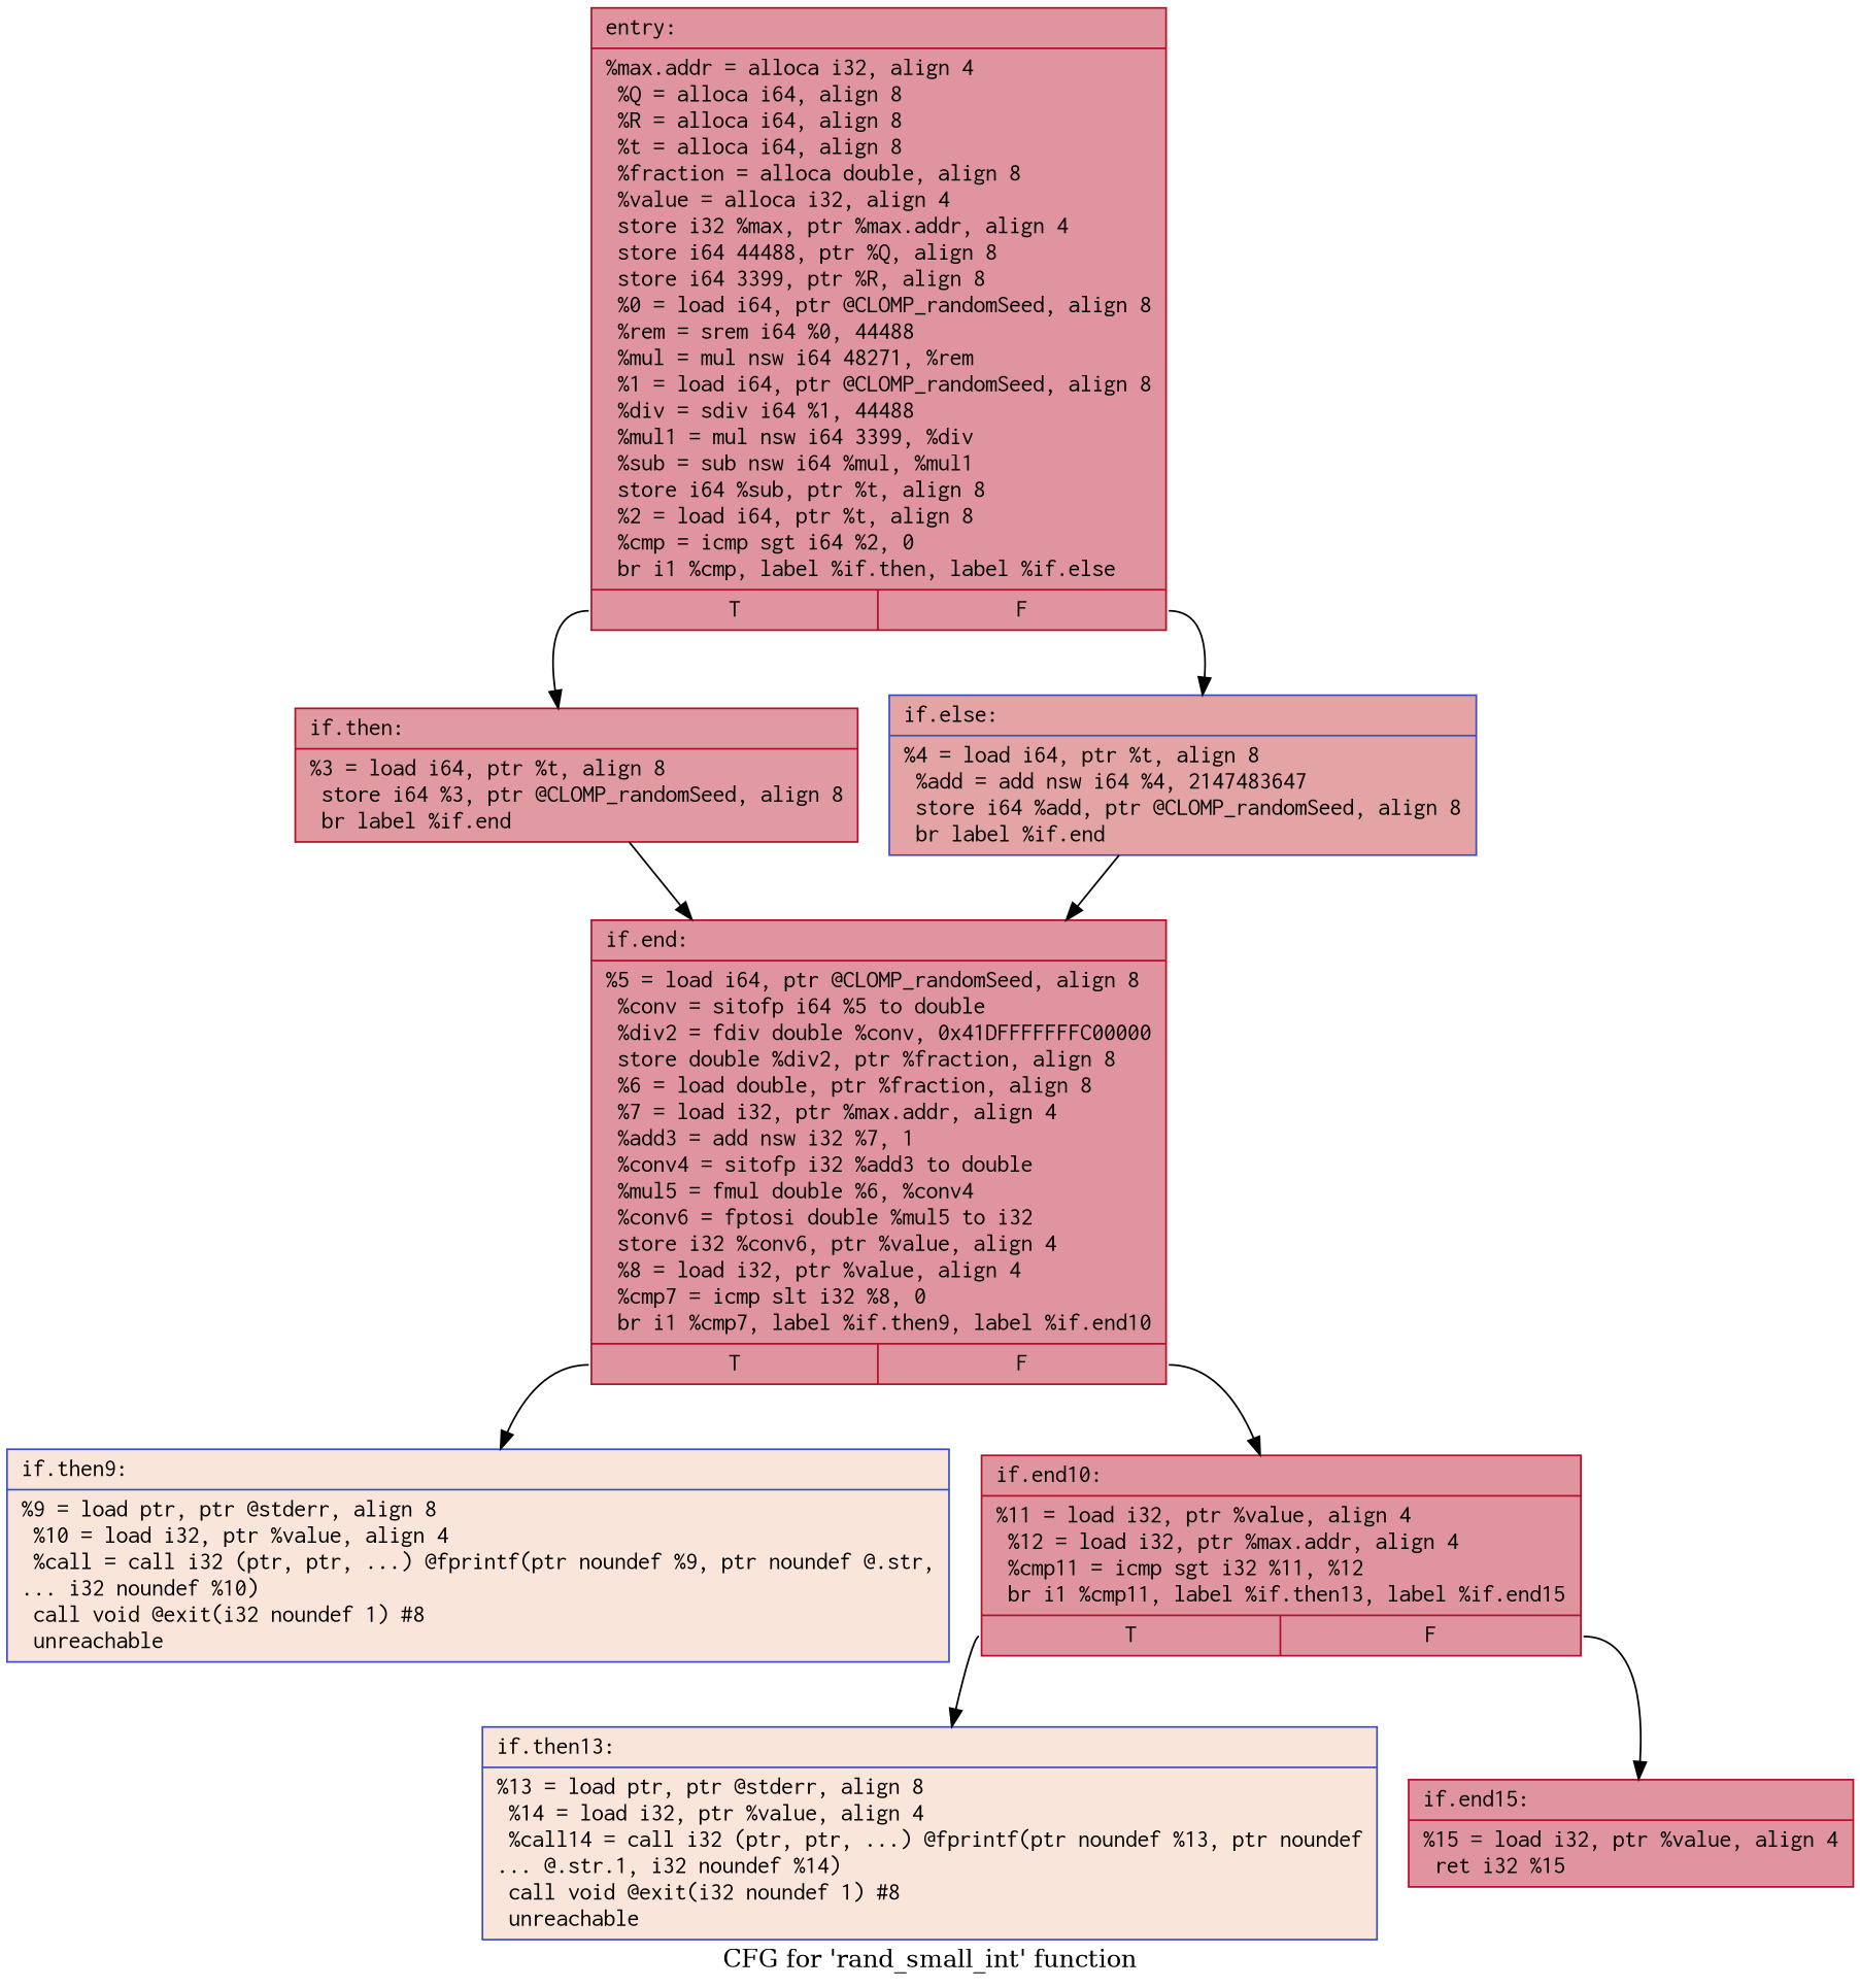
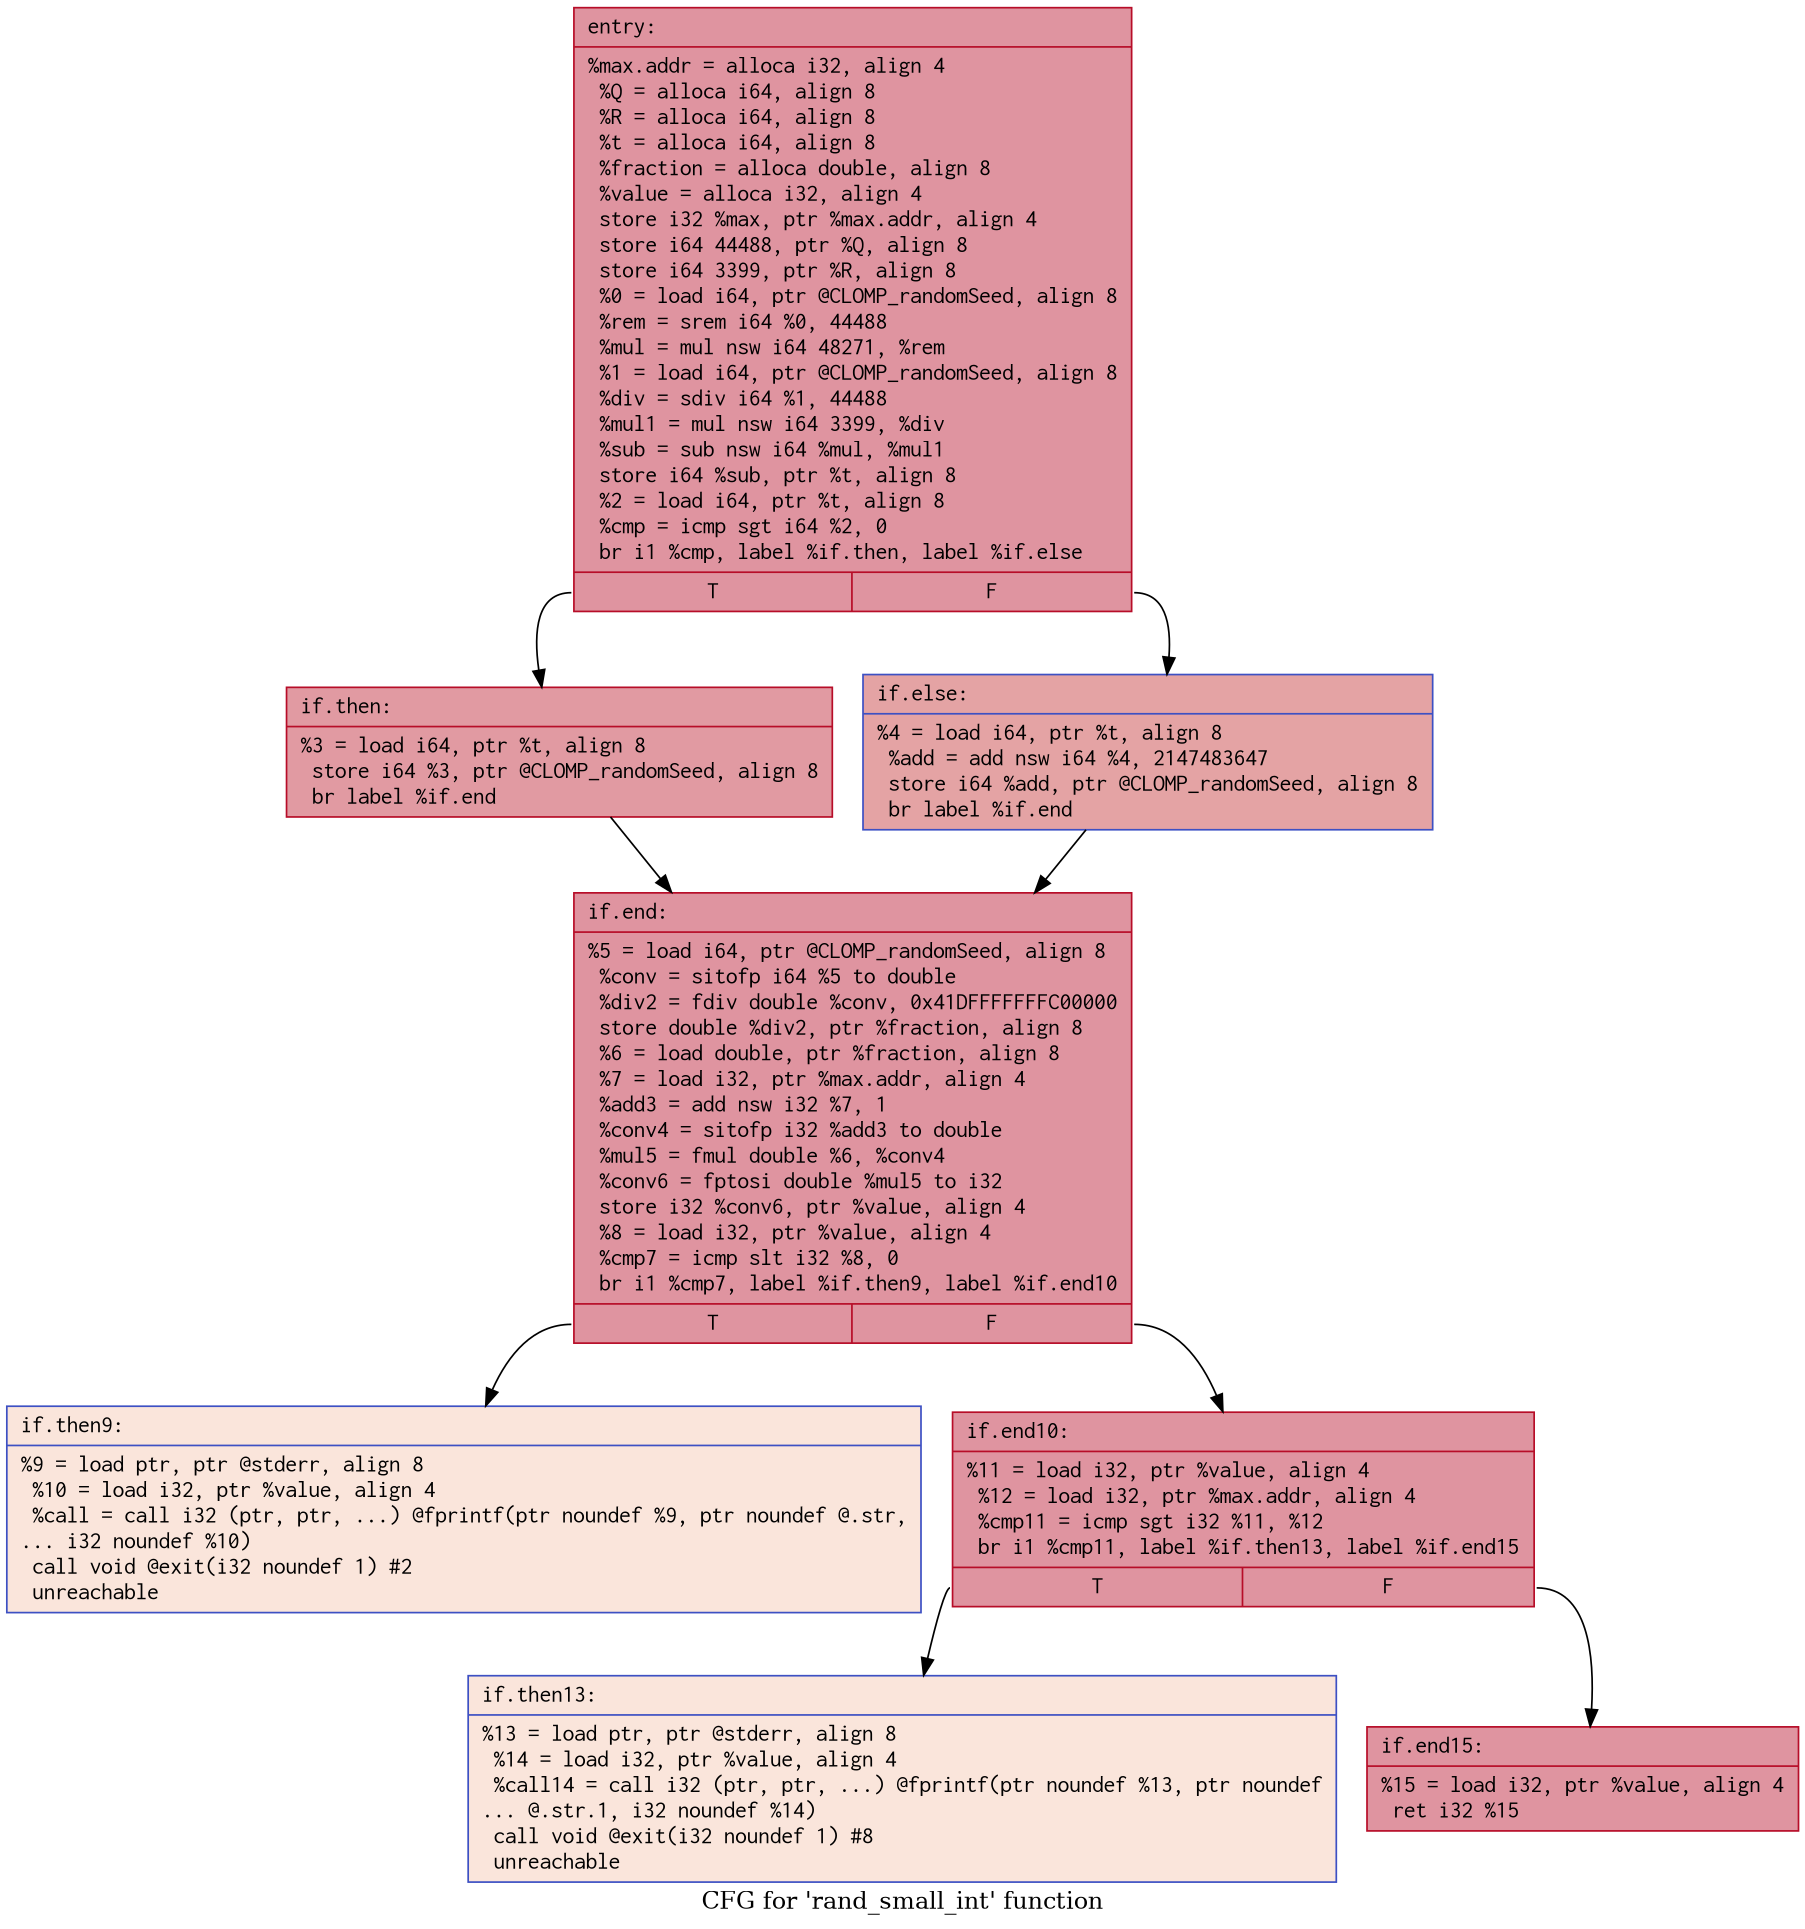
  digraph {
    label="CFG for 'rand_small_int' function"
    node [color="#b70d28ff" fillcolor="#b70d2870" fontname=Courier shape=record style=filled]
    edge [tailport=s0]
    n1 [label="{entry:\l|  %max.addr = alloca i32, align 4\l  %Q = alloca i64, align 8\l  %R = alloca i64, align 8\l  %t = alloca i64, align 8\l  %fraction = alloca double, align 8\l  %value = alloca i32, align 4\l  store i32 %max, ptr %max.addr, align 4\l  store i64 44488, ptr %Q, align 8\l  store i64 3399, ptr %R, align 8\l  %0 = load i64, ptr @CLOMP_randomSeed, align 8\l  %rem = srem i64 %0, 44488\l  %mul = mul nsw i64 48271, %rem\l  %1 = load i64, ptr @CLOMP_randomSeed, align 8\l  %div = sdiv i64 %1, 44488\l  %mul1 = mul nsw i64 3399, %div\l  %sub = sub nsw i64 %mul, %mul1\l  store i64 %sub, ptr %t, align 8\l  %2 = load i64, ptr %t, align 8\l  %cmp = icmp sgt i64 %2, 0\l  br i1 %cmp, label %if.then, label %if.else\l|{<s0>T|<s1>F}}"]
    n2 [fillcolor="#bb1b2c70" label="{if.then:\l|  %3 = load i64, ptr %t, align 8\l  store i64 %3, ptr @CLOMP_randomSeed, align 8\l  br label %if.end\l}"]
    n3 [color="#3d50c3ff" fillcolor="#c32e3170" label="{if.else:\l|  %4 = load i64, ptr %t, align 8\l  %add = add nsw i64 %4, 2147483647\l  store i64 %add, ptr @CLOMP_randomSeed, align 8\l  br label %if.end\l}"]
    n4 [label="{if.end:\l|  %5 = load i64, ptr @CLOMP_randomSeed, align 8\l  %conv = sitofp i64 %5 to double\l  %div2 = fdiv double %conv, 0x41DFFFFFFFC00000\l  store double %div2, ptr %fraction, align 8\l  %6 = load double, ptr %fraction, align 8\l  %7 = load i32, ptr %max.addr, align 4\l  %add3 = add nsw i32 %7, 1\l  %conv4 = sitofp i32 %add3 to double\l  %mul5 = fmul double %6, %conv4\l  %conv6 = fptosi double %mul5 to i32\l  store i32 %conv6, ptr %value, align 4\l  %8 = load i32, ptr %value, align 4\l  %cmp7 = icmp slt i32 %8, 0\l  br i1 %cmp7, label %if.then9, label %if.end10\l|{<s0>T|<s1>F}}"]
-   n5 [color="#3d50c3ff" fillcolor="#f4c5ad70" label="{if.then9:\l|  %9 = load ptr, ptr @stderr, align 8\l  %10 = load i32, ptr %value, align 4\l  %call = call i32 (ptr, ptr, ...) @fprintf(ptr noundef %9, ptr noundef @.str,\l... i32 noundef %10)\l  call void @exit(i32 noundef 1) #8\l  unreachable\l}"]
+   n5 [color="#3d50c3ff" fillcolor="#f4c5ad70" label="{if.then9:\l|  %9 = load ptr, ptr @stderr, align 8\l  %10 = load i32, ptr %value, align 4\l  %call = call i32 (ptr, ptr, ...) @fprintf(ptr noundef %9, ptr noundef @.str,\l... i32 noundef %10)\l  call void @exit(i32 noundef 1) #2\l  unreachable\l}"]
    n6 [label="{if.end10:\l|  %11 = load i32, ptr %value, align 4\l  %12 = load i32, ptr %max.addr, align 4\l  %cmp11 = icmp sgt i32 %11, %12\l  br i1 %cmp11, label %if.then13, label %if.end15\l|{<s0>T|<s1>F}}"]
    n7 [color="#3d50c3ff" fillcolor="#f4c5ad70" label="{if.then13:\l|  %13 = load ptr, ptr @stderr, align 8\l  %14 = load i32, ptr %value, align 4\l  %call14 = call i32 (ptr, ptr, ...) @fprintf(ptr noundef %13, ptr noundef\l... @.str.1, i32 noundef %14)\l  call void @exit(i32 noundef 1) #8\l  unreachable\l}"]
    n8 [label="{if.end15:\l|  %15 = load i32, ptr %value, align 4\l  ret i32 %15\l}"]
    n1 -> n2
    n1 -> n3 [tailport=s1]
    n2 -> n4 [tailport=""]
    n3 -> n4 [tailport=""]
    n4 -> n5
    n4 -> n6 [tailport=s1]
    n6 -> n7
    n6 -> n8 [tailport=s1]
  }
